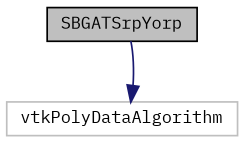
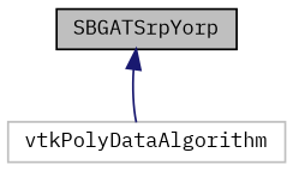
  digraph {
    fontname="IBM Plex Mono"
    node [fontname="IBM Plex Mono" fontsize=10 shape=record style=filled]
    n1 [color=black fillcolor=grey75 fontcolor=black height=0.2 label=SBGATSrpYorp width=0.4]
    n2 [color=grey75 fillcolor=white height=0.2 label=vtkPolyDataAlgorithm width=0.4]
-   n2 -> n1 [color=midnightblue dir=back fontname="IBM Plex Mono" fontsize=10 labelfontname=Helvetica labelfontsize=10 style=solid]
+   n1 -> n2 [color=midnightblue dir=back fontname="IBM Plex Mono" fontsize=10 labelfontname=Helvetica labelfontsize=10 style=solid]
  }
